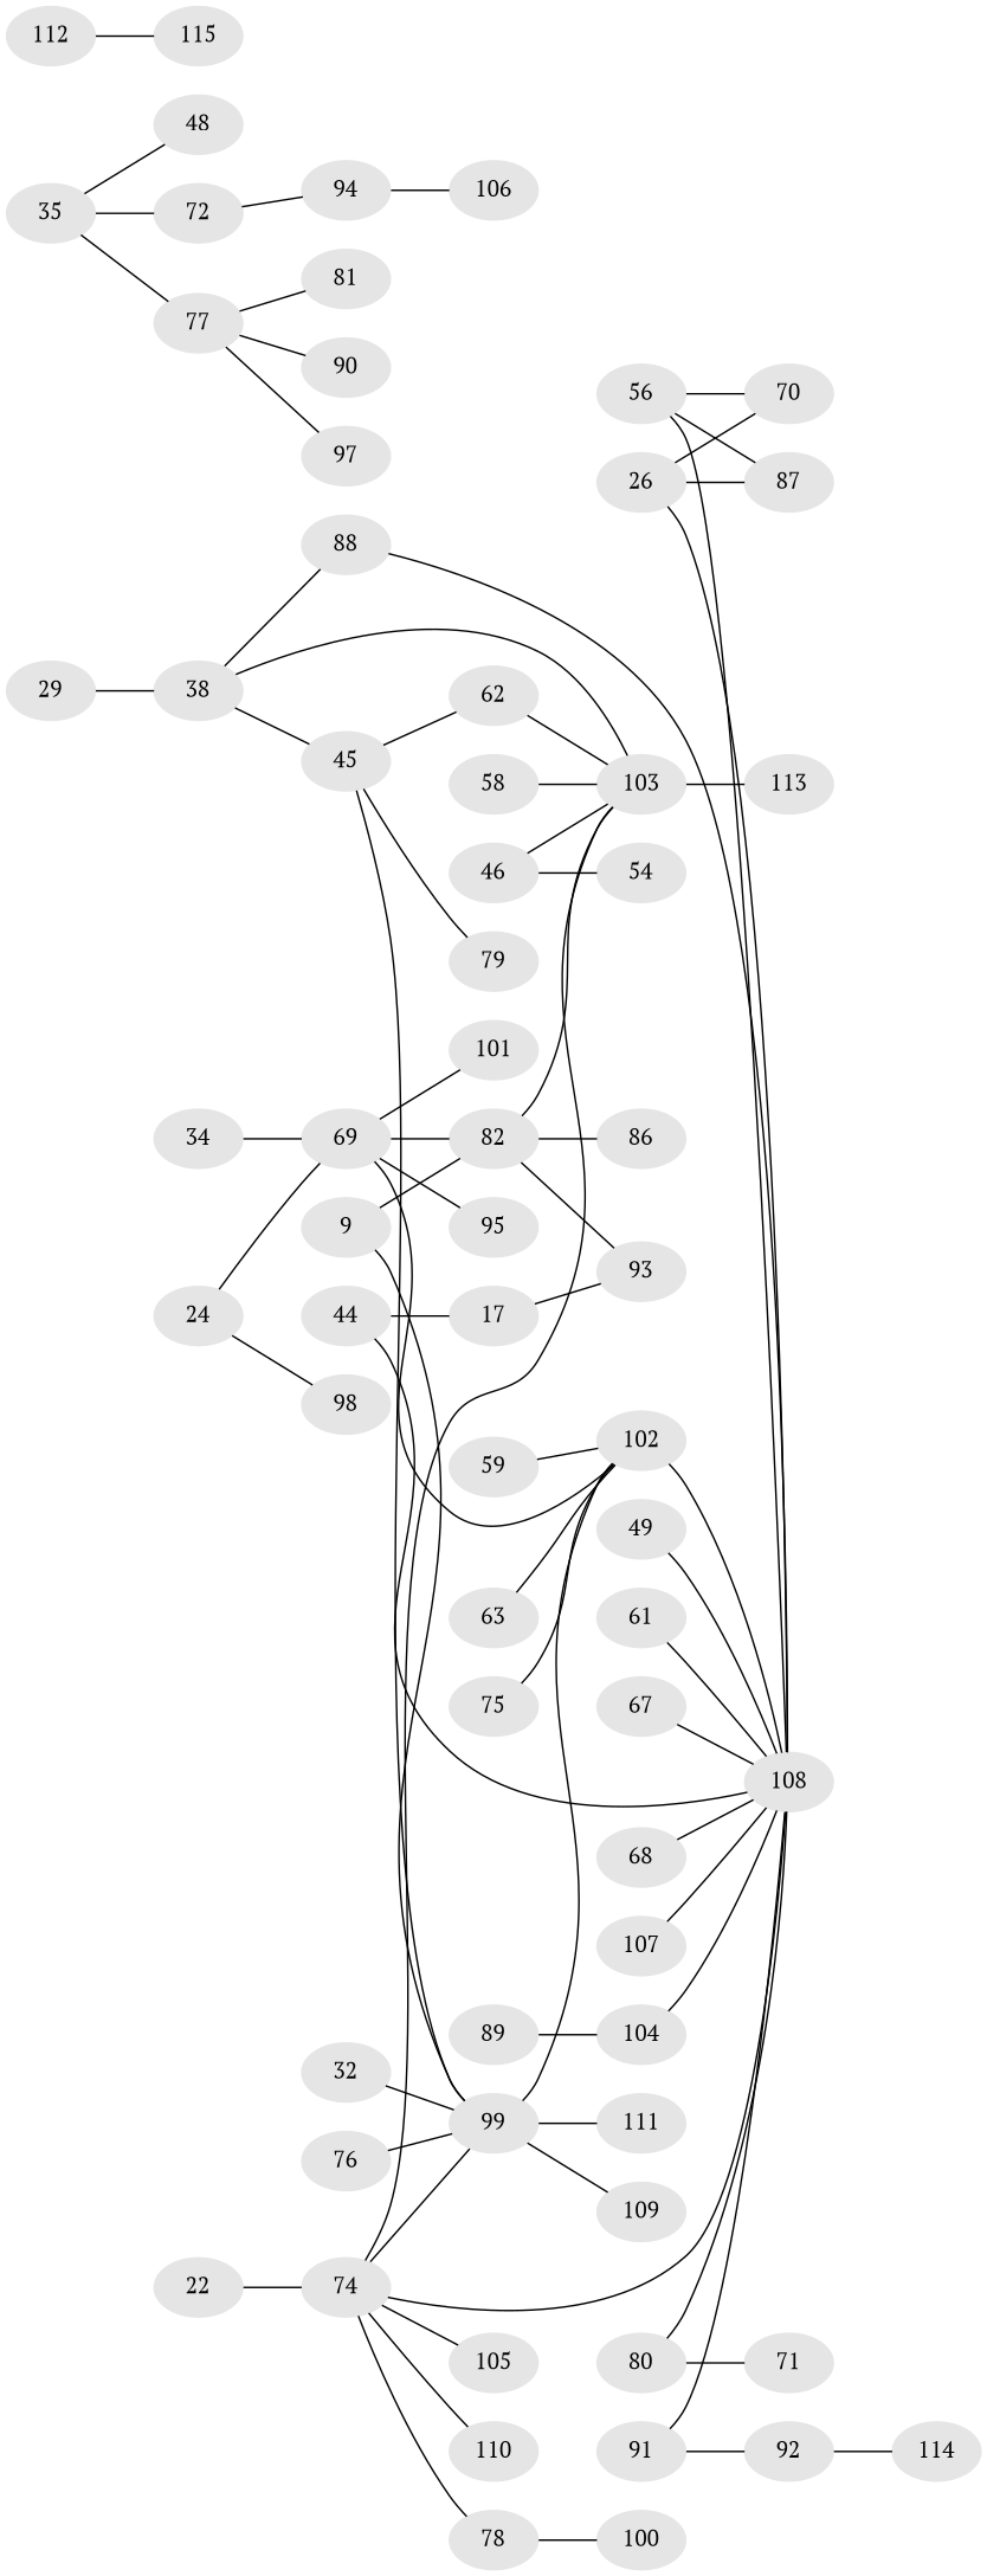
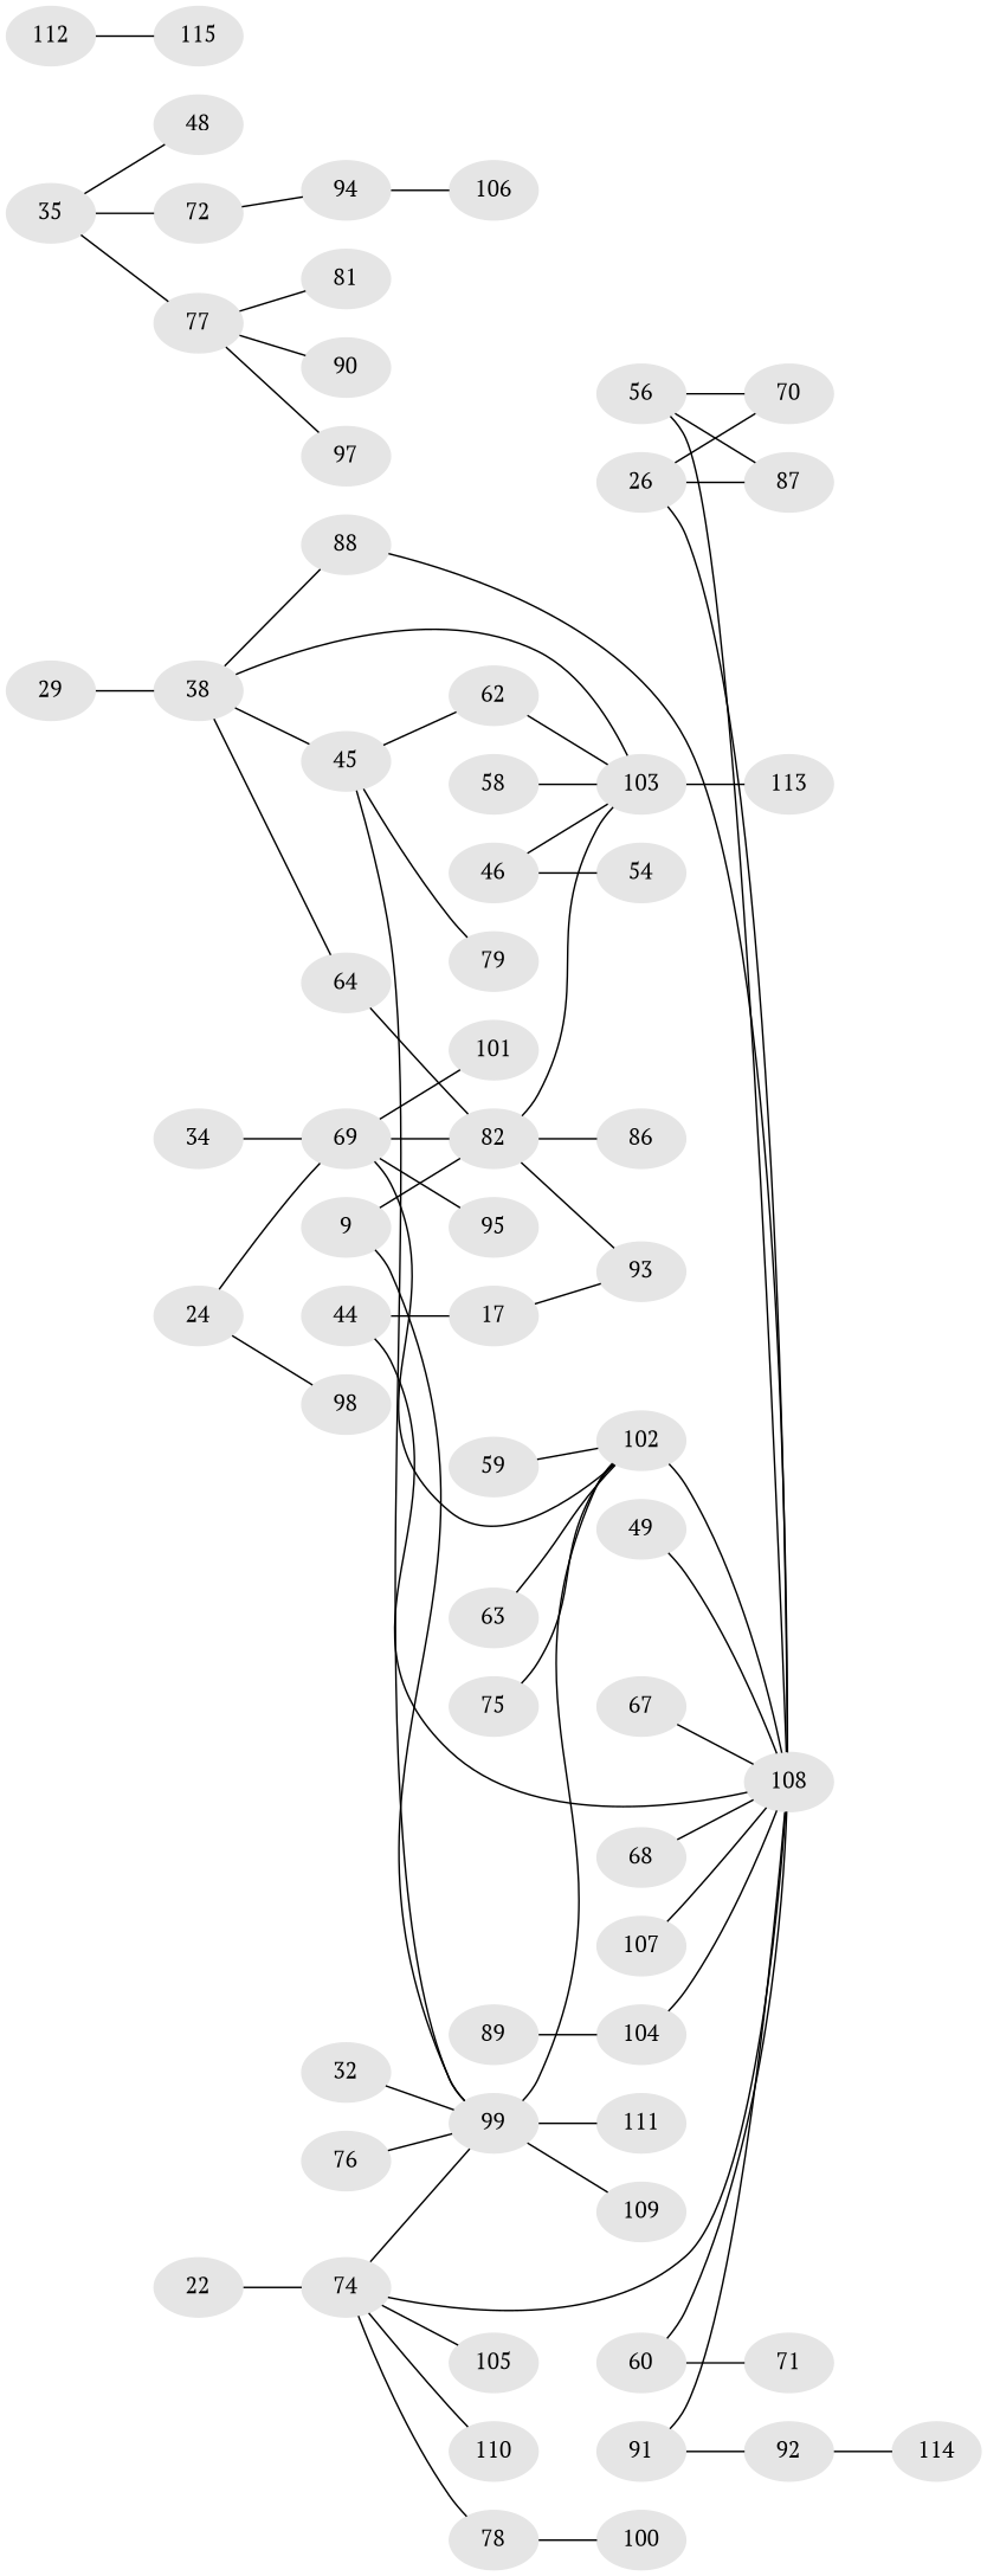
  graph {
    fontname="PT Serif"
    rankdir=LR
    node [color=gray90 fontname="PT Serif" style=filled]
    edge [fontname="PT Serif"]
    82 [super="+50+12+19"]
    103 [super="+33+96"]
    93
    86
    9
    99 [super="+2+55"]
    102 [super="+53"]
    109
    111
    74 [super="+5+4+11"]
    108 [super="+83+80+84"]
    78
    105
    110
    22
    69 [super="+16+27"]
    95
    101
    24
    98
    26
    70
    87
    35
    48
    72
    77
    38 [super="+31"]
    45 [super="+8"]
+   64
    88
    29
    32 [super="+18"]
    34
    94
    81
    90
    97
    62 [super="+14"]
    79
    113
    44
    n43 [label=17]
    46
    54
    49
    56 [super="+21"]
    58
    59
-   60 [label=80]
+   60
    71
-   61
    63
    67
    68
    106
    100
    75
    76
    104 [super="+57"]
    89
    91
    92
    114
    107
    112
    115
    82 -- 103
    82 -- 93
    82 -- 86
    103 -- 113
    9 -- 82
    9 -- 99
    99 -- 102
    99 -- 109
    99 -- 111
    102 -- 108
-   74 -- 103
    74 -- 99 [weight=2]
    74 -- 108 [weight=2]
    74 -- 78
    74 -- 105
    74 -- 110
    78 -- 100
    22 -- 74
    69 -- 82 [weight=2]
    69 -- 102
    69 -- 95
    69 -- 101
    24 -- 69
    24 -- 98
    26 -- 108
    26 -- 70
    26 -- 87
    35 -- 48
    35 -- 72
    35 -- 77
    72 -- 94
    77 -- 81
    77 -- 90
    77 -- 97
    38 -- 103
    38 -- 45
+   38 -- 64
    38 -- 88
    45 -- 99
    45 -- 62
    45 -- 79
+   64 -- 82
    88 -- 108
    29 -- 38
    32 -- 99
    34 -- 69
    94 -- 106
    62 -- 103
    44 -- 108
    44 -- n43
    n43 -- 93
    46 -- 103
    46 -- 54
    49 -- 108
    56 -- 108
    56 -- 70
    56 -- 87
    58 -- 103
    59 -- 102
    60 -- 108
    60 -- 71
-   61 -- 108
    63 -- 102
    67 -- 108
    68 -- 108
    75 -- 102
    76 -- 99
    104 -- 108
    89 -- 104
    91 -- 108
    91 -- 92
    92 -- 114
    107 -- 108
    112 -- 115
  }
